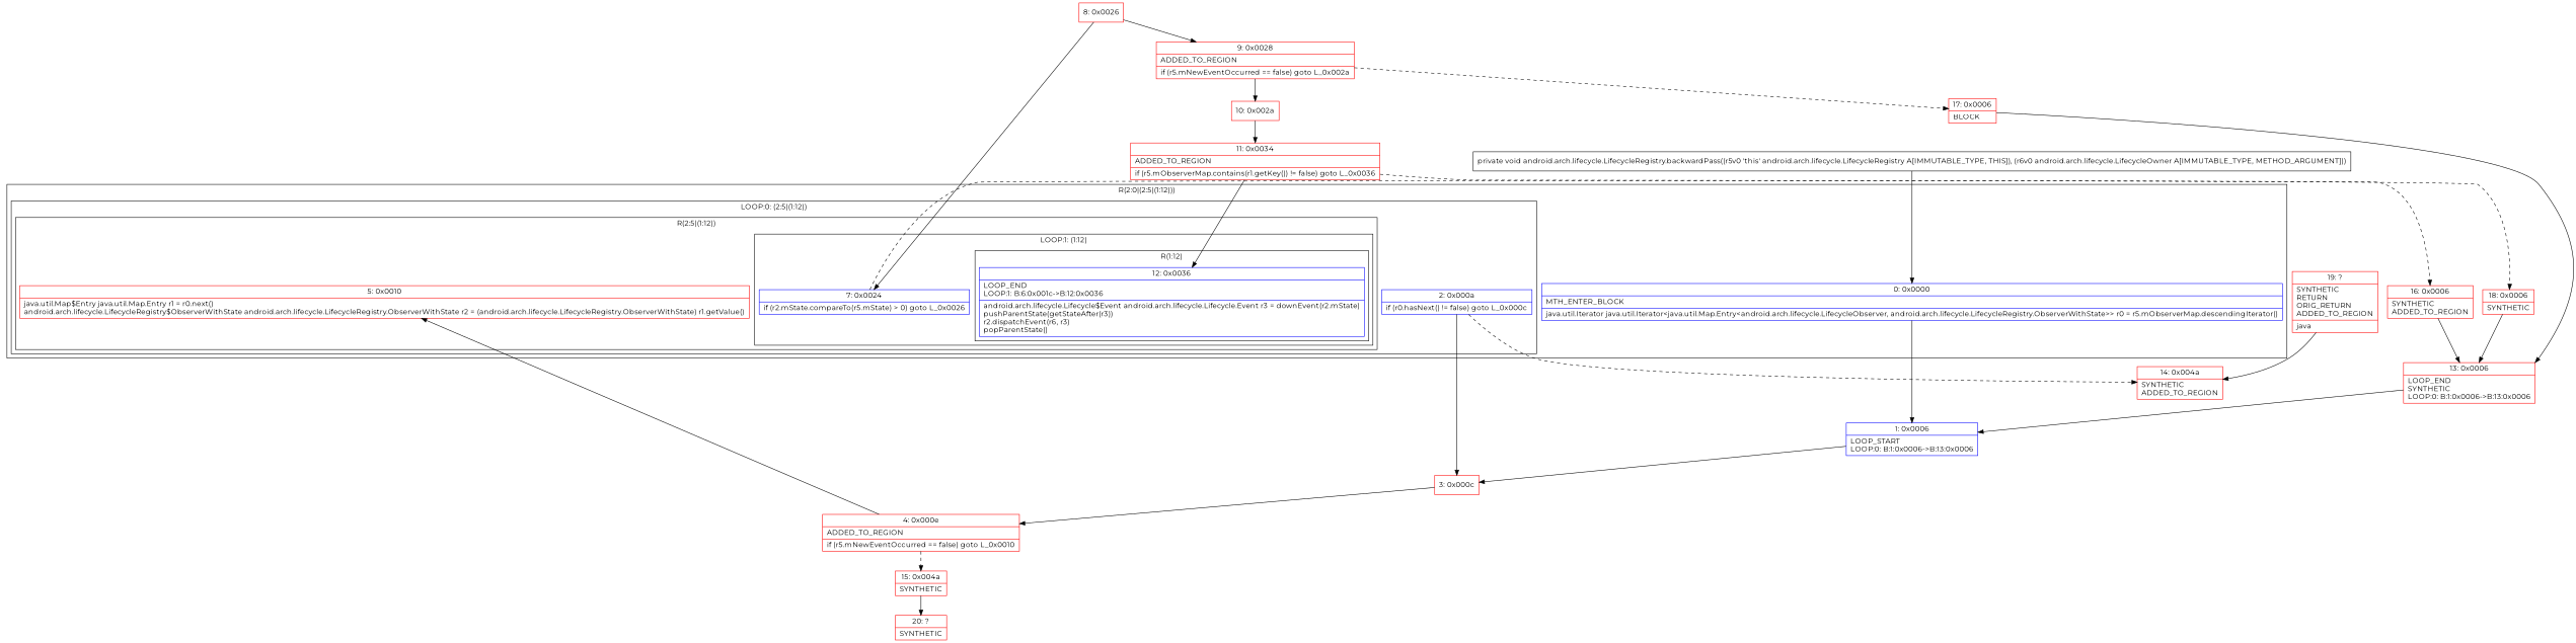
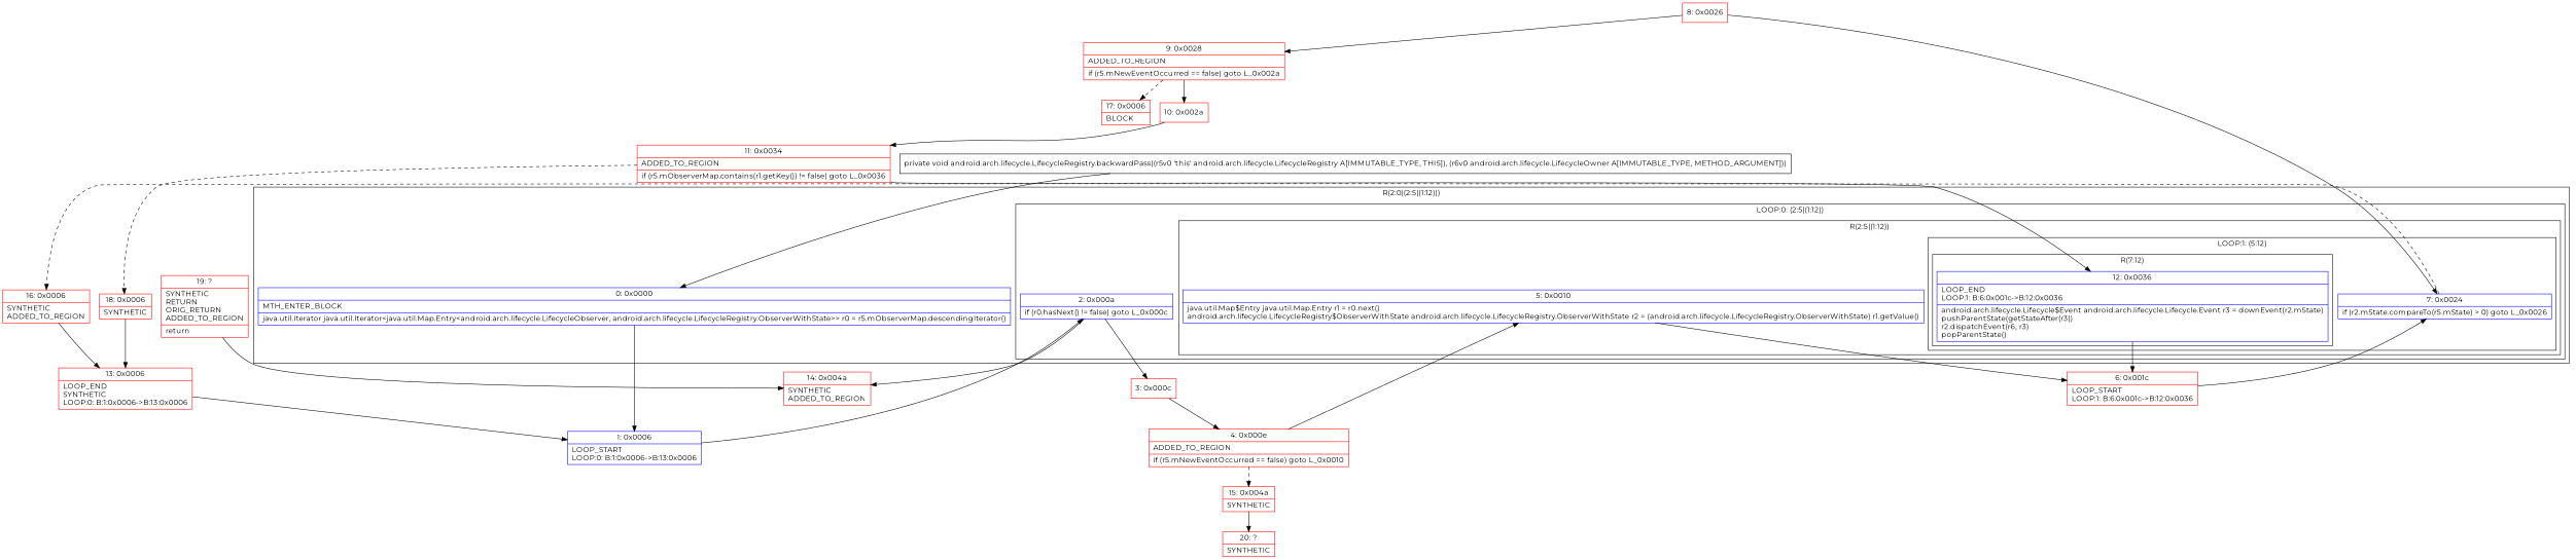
  digraph {
    fontname=Montserrat
    node [color=red fontname=Montserrat shape=record]
    edge [fontname=Montserrat]
    n1 [color=blue label="{12\:\ 0x0036|LOOP_END\lLOOP:1: B:6:0x001c\-\>B:12:0x0036\l|android.arch.lifecycle.Lifecycle$Event android.arch.lifecycle.Lifecycle.Event r3 = downEvent(r2.mState)\lpushParentState(getStateAfter(r3))\lr2.dispatchEvent(r6, r3)\lpopParentState()\l}"]
    n2 [color=blue label="{7\:\ 0x0024|if (r2.mState.compareTo(r5.mState) \> 0) goto L_0x0026\l}"]
-   n3 [label="{5\:\ 0x0010|java.util.Map$Entry java.util.Map.Entry r1 = r0.next()\landroid.arch.lifecycle.LifecycleRegistry$ObserverWithState android.arch.lifecycle.LifecycleRegistry.ObserverWithState r2 = (android.arch.lifecycle.LifecycleRegistry.ObserverWithState) r1.getValue()\l}"]
+   n3 [color=blue label="{5\:\ 0x0010|java.util.Map$Entry java.util.Map.Entry r1 = r0.next()\landroid.arch.lifecycle.LifecycleRegistry$ObserverWithState android.arch.lifecycle.LifecycleRegistry.ObserverWithState r2 = (android.arch.lifecycle.LifecycleRegistry.ObserverWithState) r1.getValue()\l}"]
    n4 [color=blue label="{2\:\ 0x000a|if (r0.hasNext() != false) goto L_0x000c\l}"]
    n5 [color=blue label="{0\:\ 0x0000|MTH_ENTER_BLOCK\l|java.util.Iterator java.util.Iterator\<java.util.Map.Entry\<android.arch.lifecycle.LifecycleObserver, android.arch.lifecycle.LifecycleRegistry.ObserverWithState\>\> r0 = r5.mObserverMap.descendingIterator()\l}"]
+   n6 [label="{6\:\ 0x001c|LOOP_START\lLOOP:1: B:6:0x001c\-\>B:12:0x0036\l}"]
    n7 [label="{16\:\ 0x0006|SYNTHETIC\lADDED_TO_REGION\l}"]
    n8 [label="{3\:\ 0x000c}"]
    n9 [label="{14\:\ 0x004a|SYNTHETIC\lADDED_TO_REGION\l}"]
    n10 [color=blue label="{1\:\ 0x0006|LOOP_START\lLOOP:0: B:1:0x0006\-\>B:13:0x0006\l}"]
    n11 [label="{4\:\ 0x000e|ADDED_TO_REGION\l|if (r5.mNewEventOccurred == false) goto L_0x0010\l}"]
    n12 [label="{8\:\ 0x0026}"]
    n13 [label="{9\:\ 0x0028|ADDED_TO_REGION\l|if (r5.mNewEventOccurred == false) goto L_0x002a\l}"]
    n14 [label="{13\:\ 0x0006|LOOP_END\lSYNTHETIC\lLOOP:0: B:1:0x0006\-\>B:13:0x0006\l}"]
    n15 [label="{15\:\ 0x004a|SYNTHETIC\l}"]
    n16 [label="{20\:\ ?|SYNTHETIC\l}"]
    n17 [label="{10\:\ 0x002a}"]
    n18 [label="{17\:\ 0x0006|BLOCK\l}"]
    n19 [label="{11\:\ 0x0034|ADDED_TO_REGION\l|if (r5.mObserverMap.contains(r1.getKey()) != false) goto L_0x0036\l}"]
    n20 [label="{18\:\ 0x0006|SYNTHETIC\l}"]
-   n21 [label="{19\:\ ?|SYNTHETIC\lRETURN\lORIG_RETURN\lADDED_TO_REGION\l|java\l}"]
+   n21 [label="{19\:\ ?|SYNTHETIC\lRETURN\lORIG_RETURN\lADDED_TO_REGION\l|return\l}"]
    n22 [label="{private void android.arch.lifecycle.LifecycleRegistry.backwardPass((r5v0 'this' android.arch.lifecycle.LifecycleRegistry A[IMMUTABLE_TYPE, THIS]), (r6v0 android.arch.lifecycle.LifecycleOwner A[IMMUTABLE_TYPE, METHOD_ARGUMENT])) }" color=""]
    subgraph cluster_1 {
      label="R(2:0|(2:5|(1:12)))"
      n5
      subgraph cluster_2 {
        label="LOOP:0: (2:5|(1:12))"
        n4
        subgraph cluster_3 {
          label="R(2:5|(1:12))"
          n3
          subgraph cluster_4 {
-           label="LOOP:1: (1:12)"
+           label="LOOP:1: (5:12)"
            n2
            subgraph cluster_5 {
-             label="R(1:12)"
+             label="R(7:12)"
              n1
            }
          }
        }
      }
    }
+   n1 -> n6
    n2 -> n7 [style=dashed]
+   n3 -> n6
    n4 -> n8
-   n4 -> n9 [style=dashed]
+   n4 -> n9 [style=solid]
    n5 -> n10
+   n6 -> n2
    n7 -> n14
    n8 -> n11
-   n10 -> n8
+   n10 -> n4
    n11 -> n3
    n11 -> n15 [style=dashed]
    n12 -> n2
    n12 -> n13
    n13 -> n17
    n13 -> n18 [style=dashed]
    n14 -> n10
    n15 -> n16
    n17 -> n19
-   n18 -> n14
    n19 -> n1
    n19 -> n20 [style=dashed]
    n20 -> n14
    n21 -> n9
    n22 -> n5
  }
